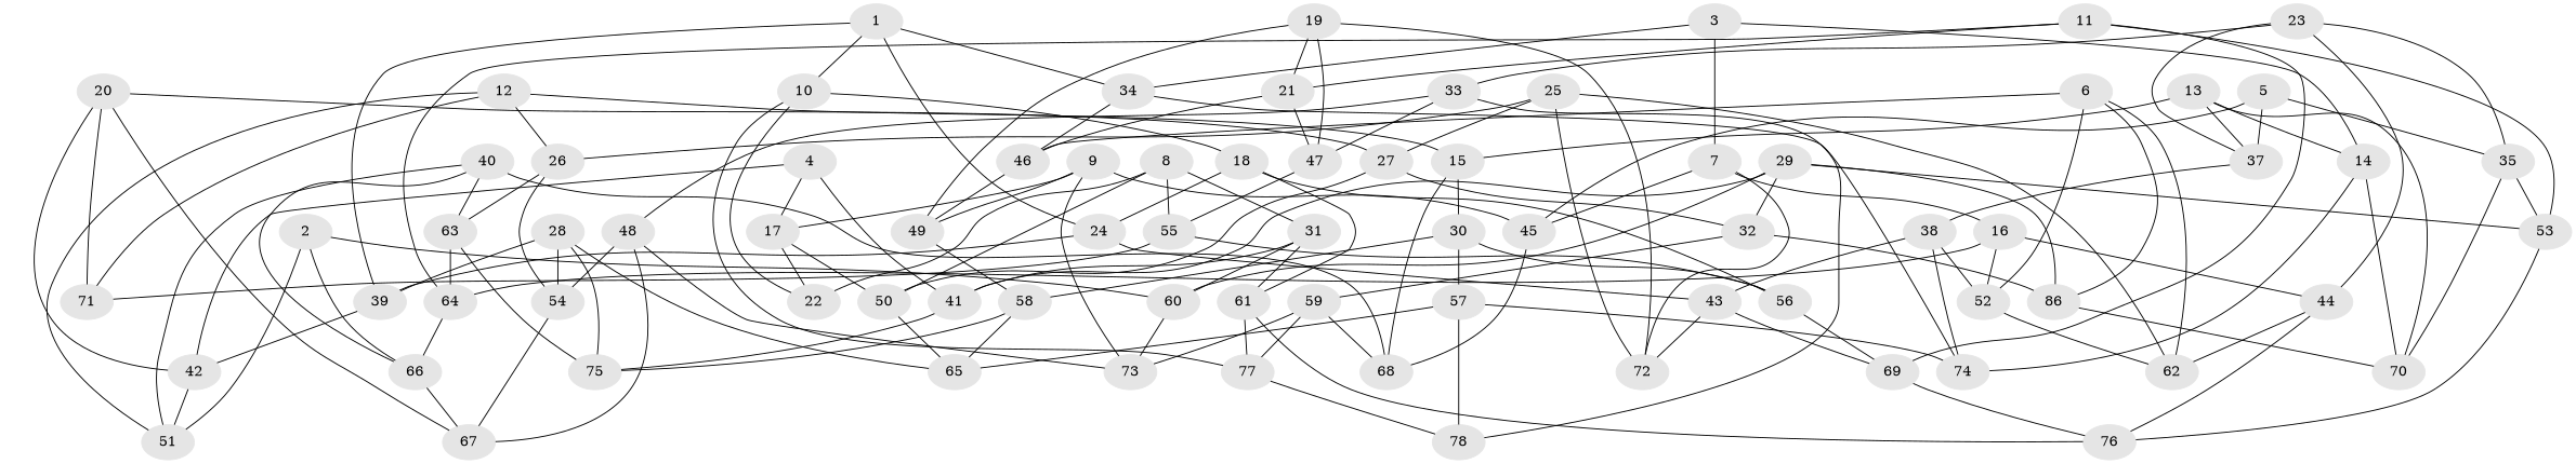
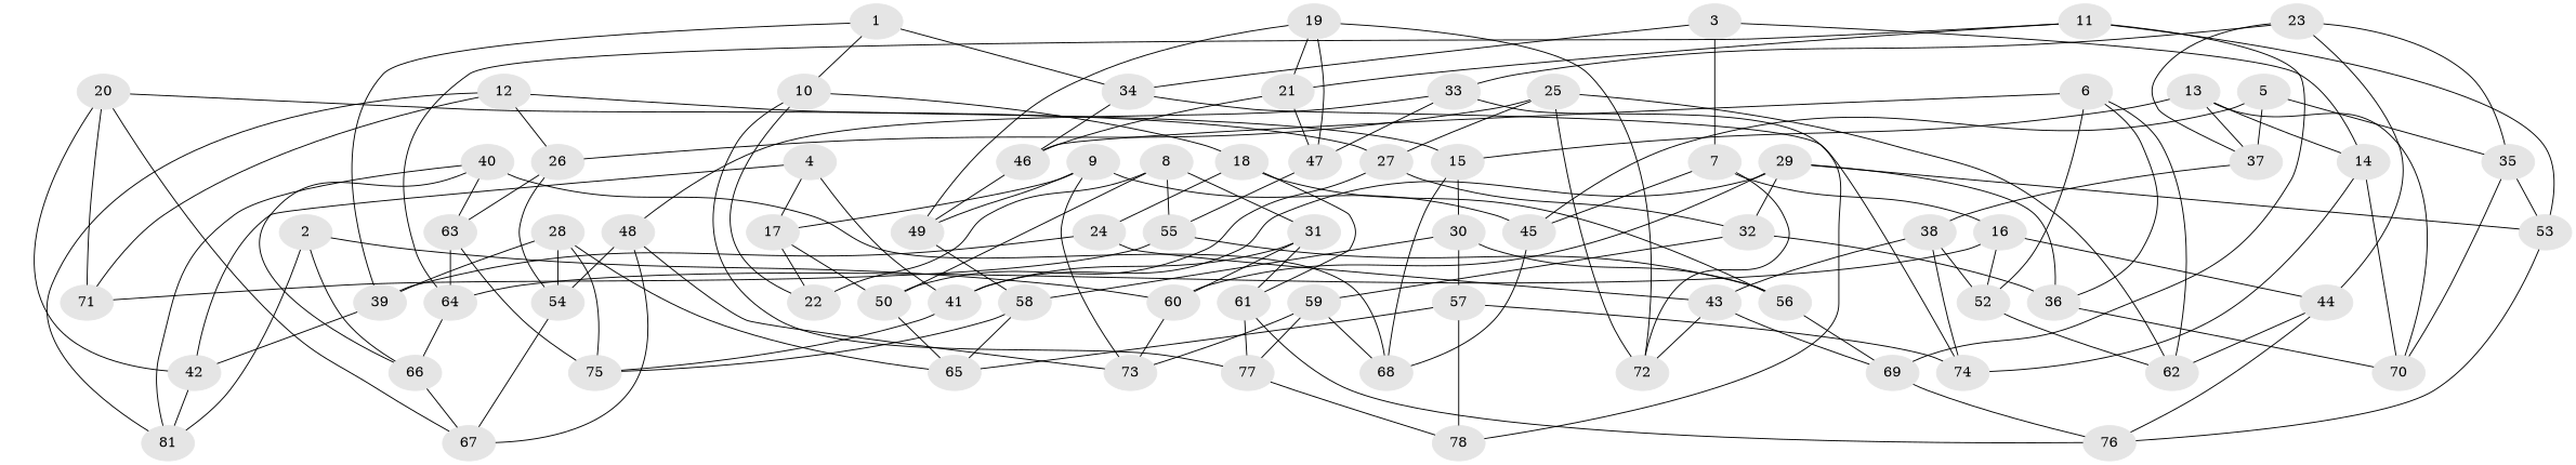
  graph {
    node [color=gray90 style=filled]
    1
    10
    24
    34
    39
    22
    18
    77
    43
    46
    74
    42
    2
-   51
+   51 [label=81]
    60
    66
    73
    67
    3
    7
    14
    5
    35
    37
    45
    16
    72
    70
    4
    17
    41
    50
    75
    53
    38
    68
    6
-   36 [label=86]
+   36
    52
    62
    49
    64
    44
    8
    31
    55
    61
    65
    71
    56
    9
    58
    78
    11
    21
    69
    47
    76
    12
    15
    26
    30
    54
    63
    13
    57
    19
    20
    27
    32
    23
    33
    48
    25
    59
    28
    29
    40
    1 -- 10
-   1 -- 24
    1 -- 34
    1 -- 39
    10 -- 22
    10 -- 18
    10 -- 77
    24 -- 39
    24 -- 43
    34 -- 46
    34 -- 74
    39 -- 42
    18 -- 24
    18 -- 61
    18 -- 56
    77 -- 78
    43 -- 72
    43 -- 69
    46 -- 49
    42 -- 51
    2 -- 51
    2 -- 60
    2 -- 66
    60 -- 73
    66 -- 67
    3 -- 34
    3 -- 7
    3 -- 14
    7 -- 45
    7 -- 16
    7 -- 72
    14 -- 74
    14 -- 70
    5 -- 35
    5 -- 37
    5 -- 45
    35 -- 70
    35 -- 53
    37 -- 38
    45 -- 68
    16 -- 52
    16 -- 64
    16 -- 44
    4 -- 42
    4 -- 17
    4 -- 41
    17 -- 22
    17 -- 50
    41 -- 75
    50 -- 65
    53 -- 76
    38 -- 43
    38 -- 74
    38 -- 52
    6 -- 46
    6 -- 36
    6 -- 52
    6 -- 62
    36 -- 70
    52 -- 62
    49 -- 58
    64 -- 66
    44 -- 62
    44 -- 76
    8 -- 22
    8 -- 50
    8 -- 31
    8 -- 55
    31 -- 60
    31 -- 41
    31 -- 61
    55 -- 71
    55 -- 56
    61 -- 77
    61 -- 76
    56 -- 69
    9 -- 73
    9 -- 45
    9 -- 17
    9 -- 49
    58 -- 75
    58 -- 65
    11 -- 53
    11 -- 64
    11 -- 21
    11 -- 69
    21 -- 46
    21 -- 47
    69 -- 76
    47 -- 55
    12 -- 51
    12 -- 71
    12 -- 15
    12 -- 26
    15 -- 68
    15 -- 30
    26 -- 54
    26 -- 63
    30 -- 56
    30 -- 58
    30 -- 57
    54 -- 67
    63 -- 75
    63 -- 64
    13 -- 14
    13 -- 37
    13 -- 70
    13 -- 15
    57 -- 74
    57 -- 65
    57 -- 78
    19 -- 72
    19 -- 49
    19 -- 21
    19 -- 47
    20 -- 42
    20 -- 67
    20 -- 71
    20 -- 27
    27 -- 50
    27 -- 32
    32 -- 36
    32 -- 59
    23 -- 35
    23 -- 37
    23 -- 44
    23 -- 33
    33 -- 78
    33 -- 47
    33 -- 48
    48 -- 73
    48 -- 67
    48 -- 54
    25 -- 72
    25 -- 62
    25 -- 26
    25 -- 27
    59 -- 77
    59 -- 73
    59 -- 68
    28 -- 39
    28 -- 75
    28 -- 65
    28 -- 54
    29 -- 60
    29 -- 41
    29 -- 53
    29 -- 36
    29 -- 32
    40 -- 51
    40 -- 66
    40 -- 68
    40 -- 63
  }
